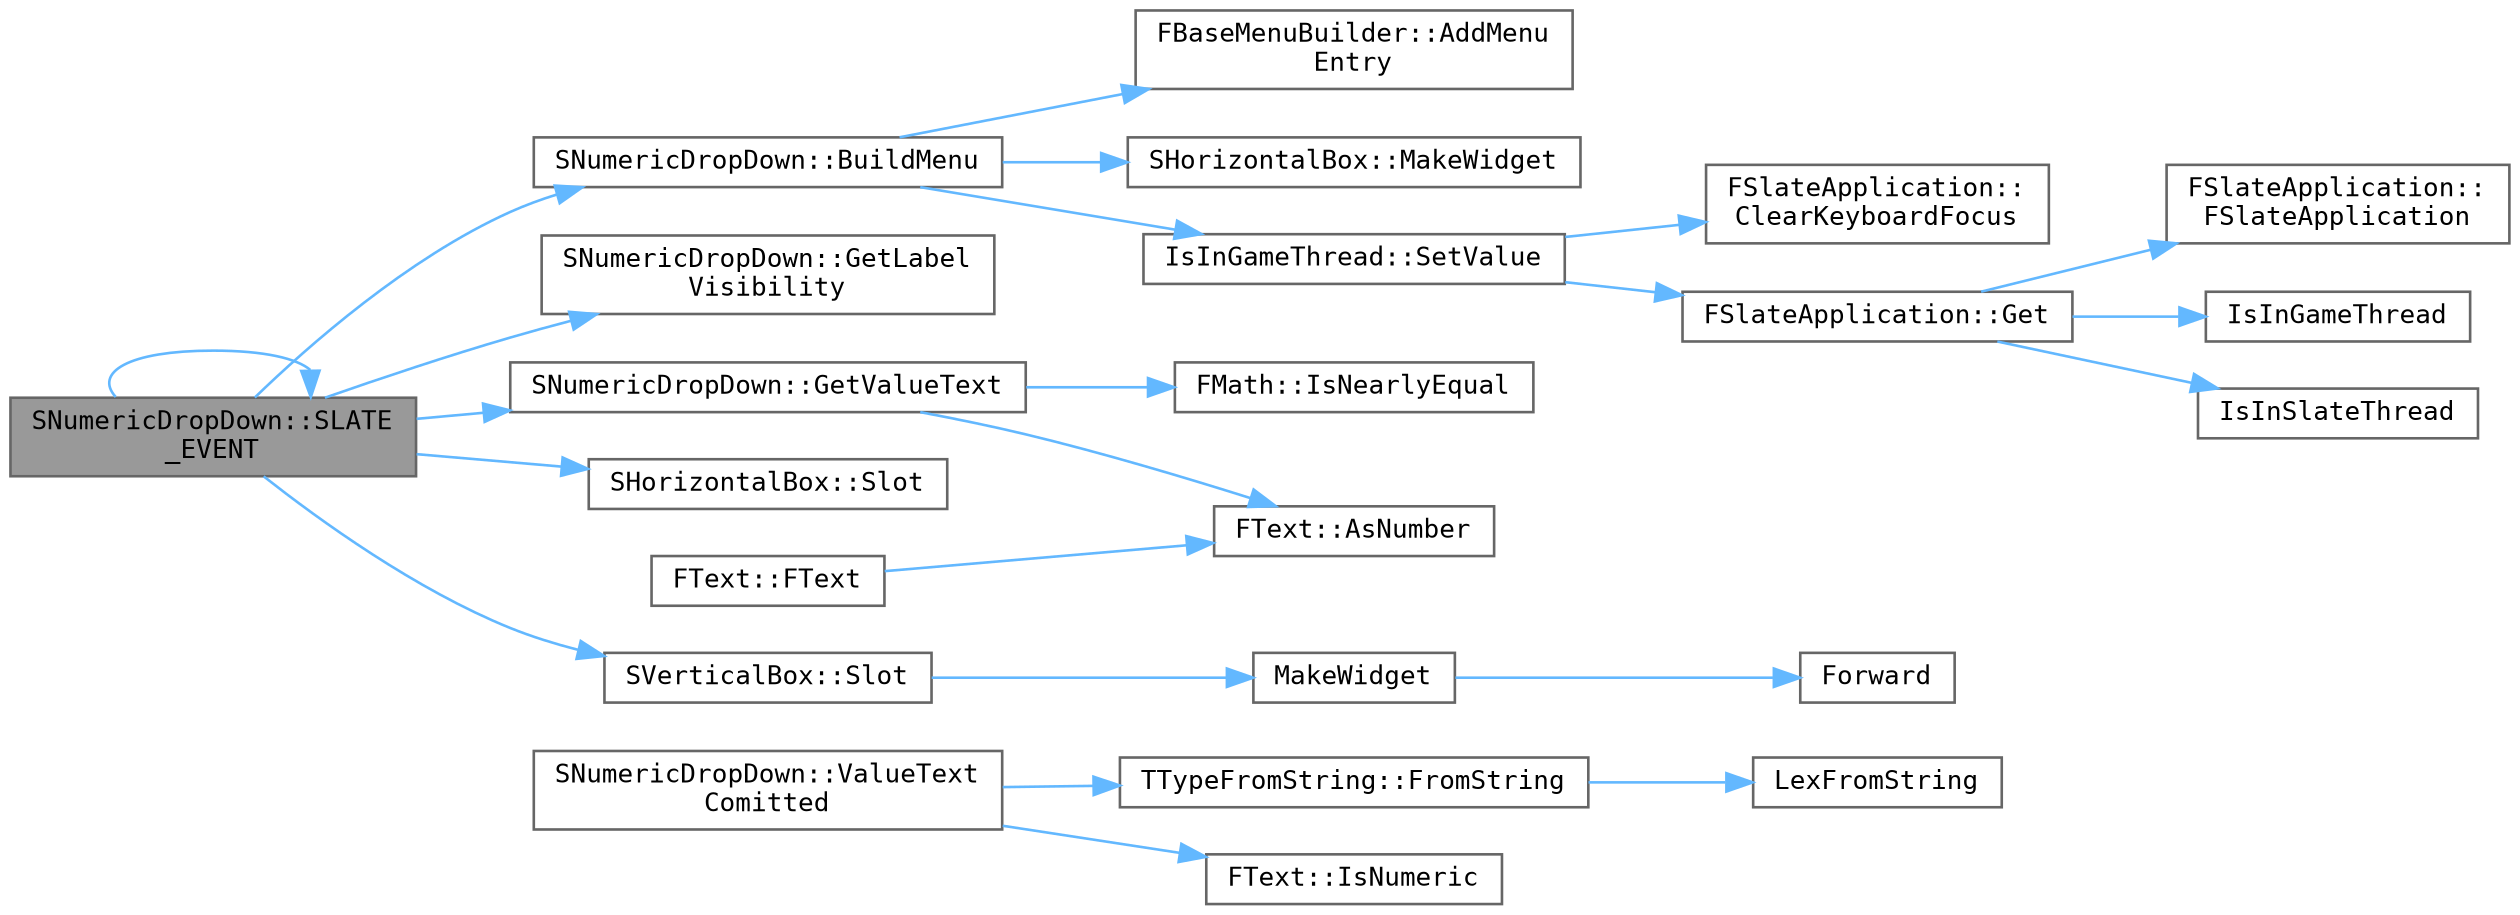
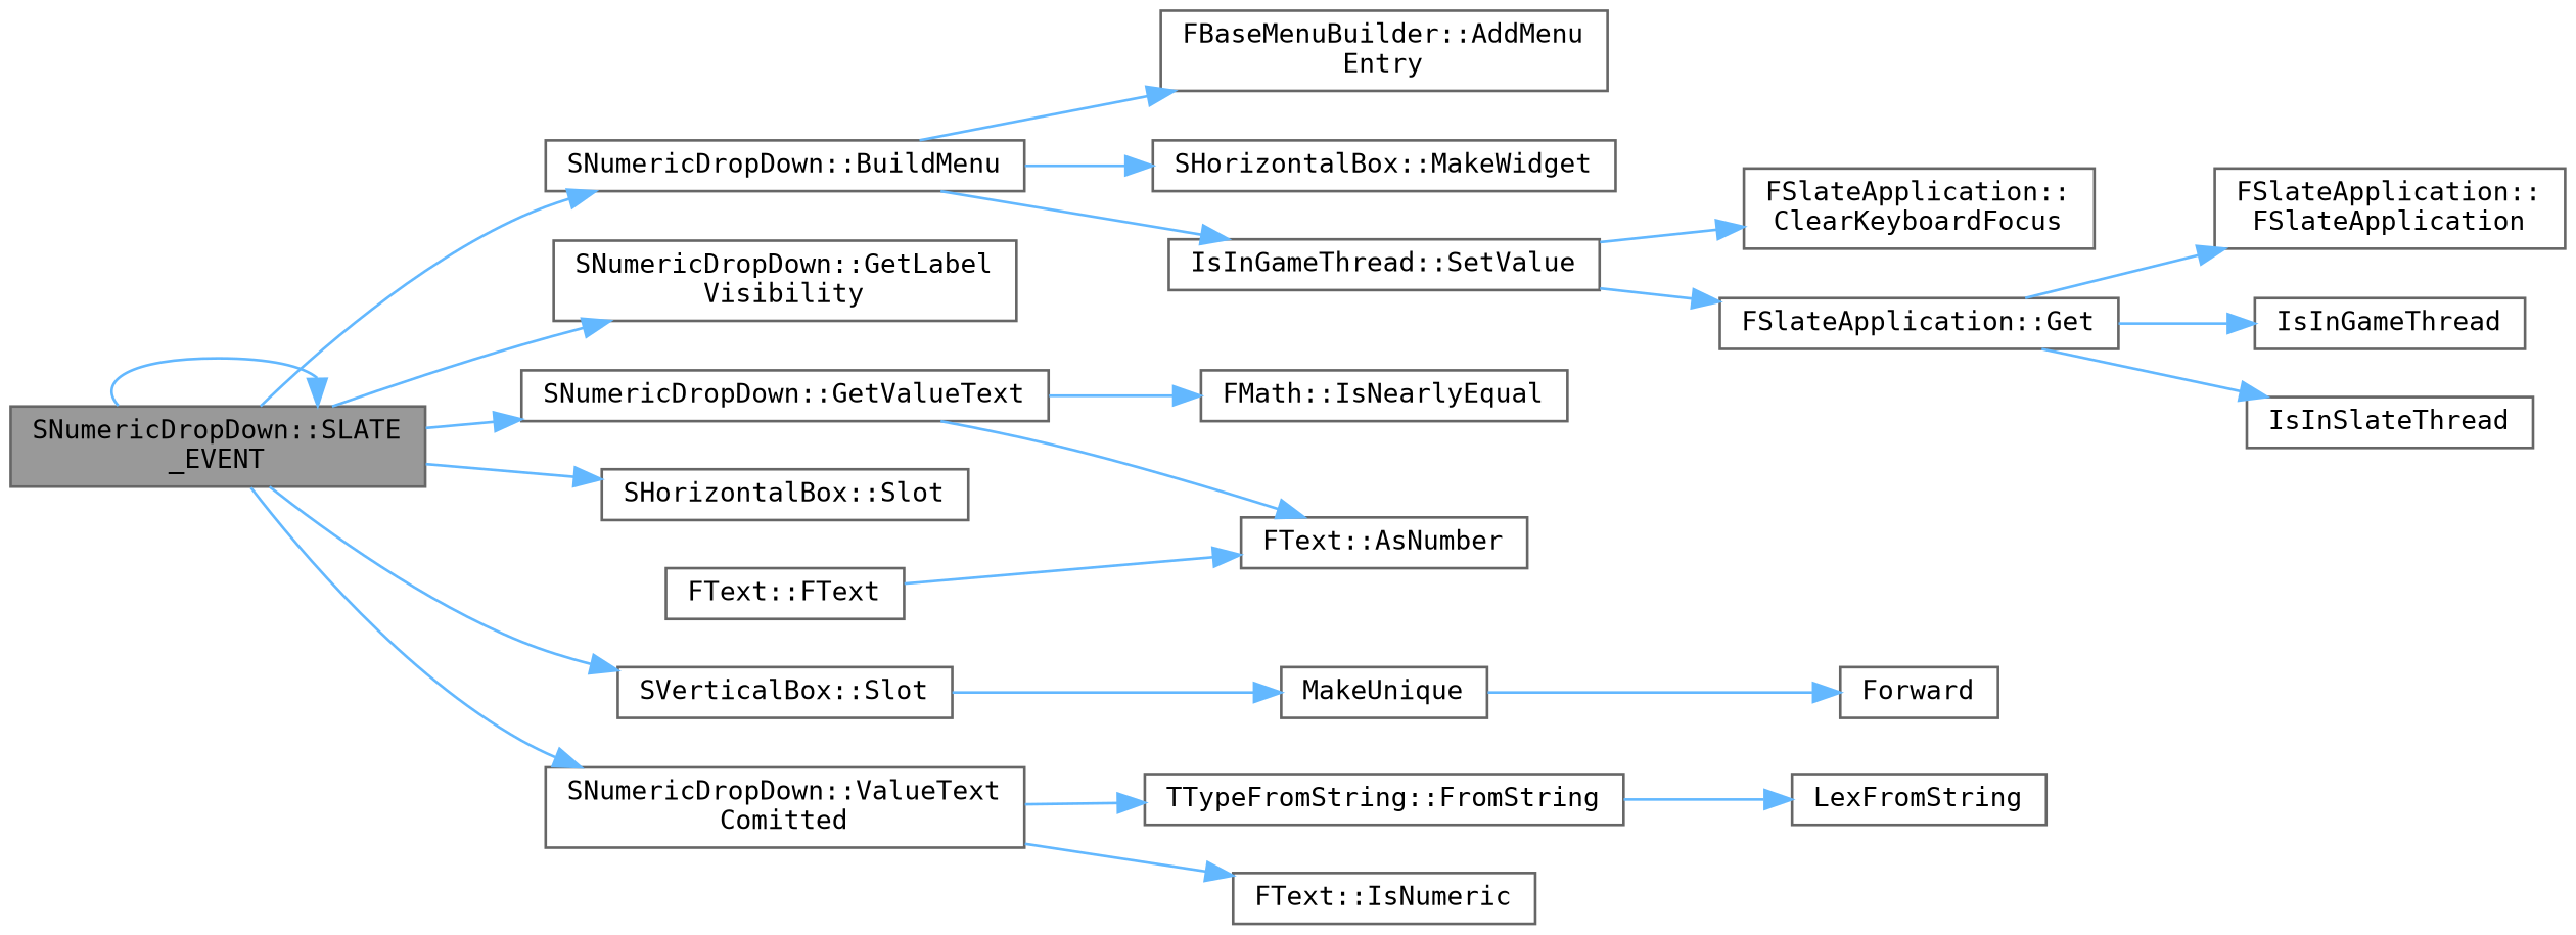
  digraph {
    fontname="DejaVu Sans Mono"
    rankdir=LR
    node [color=grey40 fillcolor=white fontname="DejaVu Sans Mono" fontsize=10 shape=box style=filled]
    edge [color=steelblue1 fontname="DejaVu Sans Mono" fontsize=10 labelfontname=Helvetica labelfontsize=10 style=solid]
    n1 [color=gray40 fillcolor=grey60 fontcolor=black height=0.2 label="SNumericDropDown::SLATE\l_EVENT" width=0.4]
    n2 [height=0.2 label="SNumericDropDown::BuildMenu" width=0.4]
    n3 [height=0.2 label="SNumericDropDown::GetLabel\lVisibility" width=0.4]
    n4 [height=0.2 label="SNumericDropDown::GetValueText" width=0.4]
    n5 [height=0.2 label="SHorizontalBox::Slot" width=0.4]
    n6 [height=0.2 label="SVerticalBox::Slot" width=0.4]
    n7 [height=0.2 label="SNumericDropDown::ValueText\lComitted" width=0.4]
    n8 [height=0.2 label="FBaseMenuBuilder::AddMenu\lEntry" width=0.4]
    n9 [height=0.2 label="SHorizontalBox::MakeWidget" width=0.4]
    n10 [height=0.2 label="IsInGameThread::SetValue" width=0.4]
    n11 [height=0.2 label="FText::AsNumber" width=0.4]
    n12 [height=0.2 label="FMath::IsNearlyEqual" width=0.4]
-   n13 [height=0.2 label=MakeWidget width=0.4]
+   n13 [height=0.2 label=MakeUnique width=0.4]
    n14 [height=0.2 label="TTypeFromString::FromString" width=0.4]
    n15 [height=0.2 label="FText::IsNumeric" width=0.4]
    n16 [height=0.2 label="FSlateApplication::\lClearKeyboardFocus" width=0.4]
    n17 [height=0.2 label="FSlateApplication::Get" width=0.4]
    n18 [height=0.2 label="FSlateApplication::\lFSlateApplication" width=0.4]
    n19 [height=0.2 label=IsInGameThread width=0.4]
    n20 [height=0.2 label=IsInSlateThread width=0.4]
    n21 [height=0.2 label="FText::FText" width=0.4]
    n22 [height=0.2 label=Forward width=0.4]
    n23 [height=0.2 label=LexFromString width=0.4]
    n1 -> n1
    n1 -> n2
    n1 -> n3
    n1 -> n4
    n1 -> n5
    n1 -> n6
+   n1 -> n7
    n2 -> n8
    n2 -> n9
    n2 -> n10
    n4 -> n11
    n4 -> n12
    n6 -> n13
    n7 -> n14
    n7 -> n15
    n10 -> n16
    n10 -> n17
    n13 -> n22
    n14 -> n23
    n17 -> n18
    n17 -> n19
    n17 -> n20
    n21 -> n11
  }
